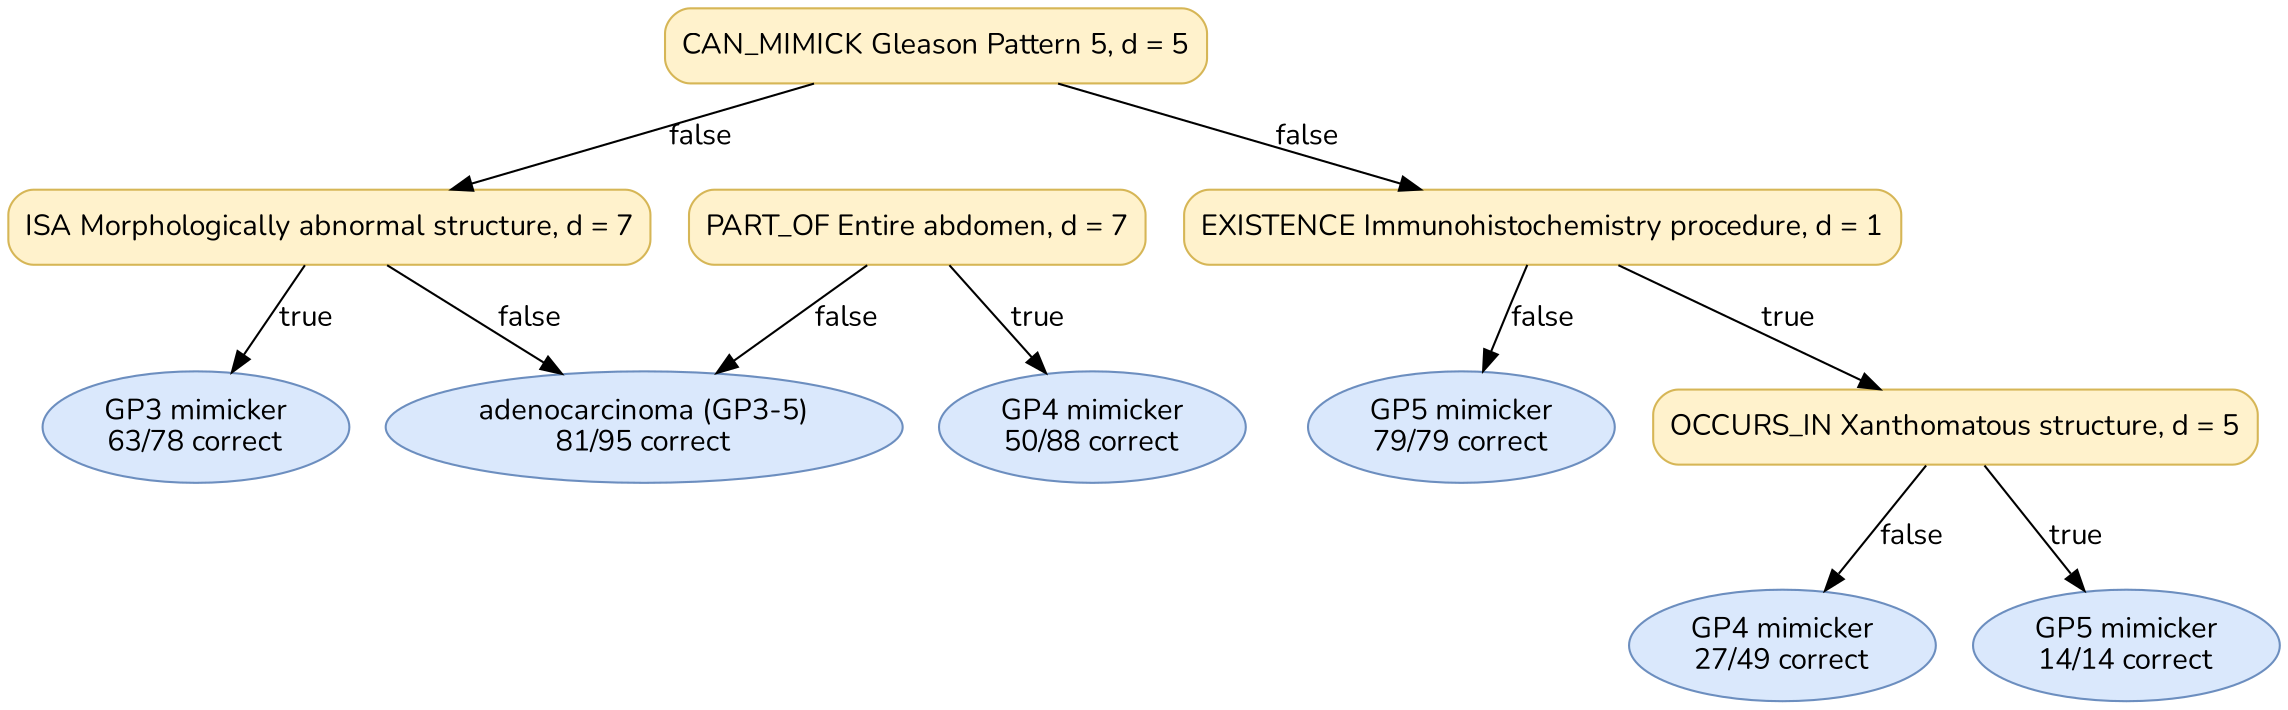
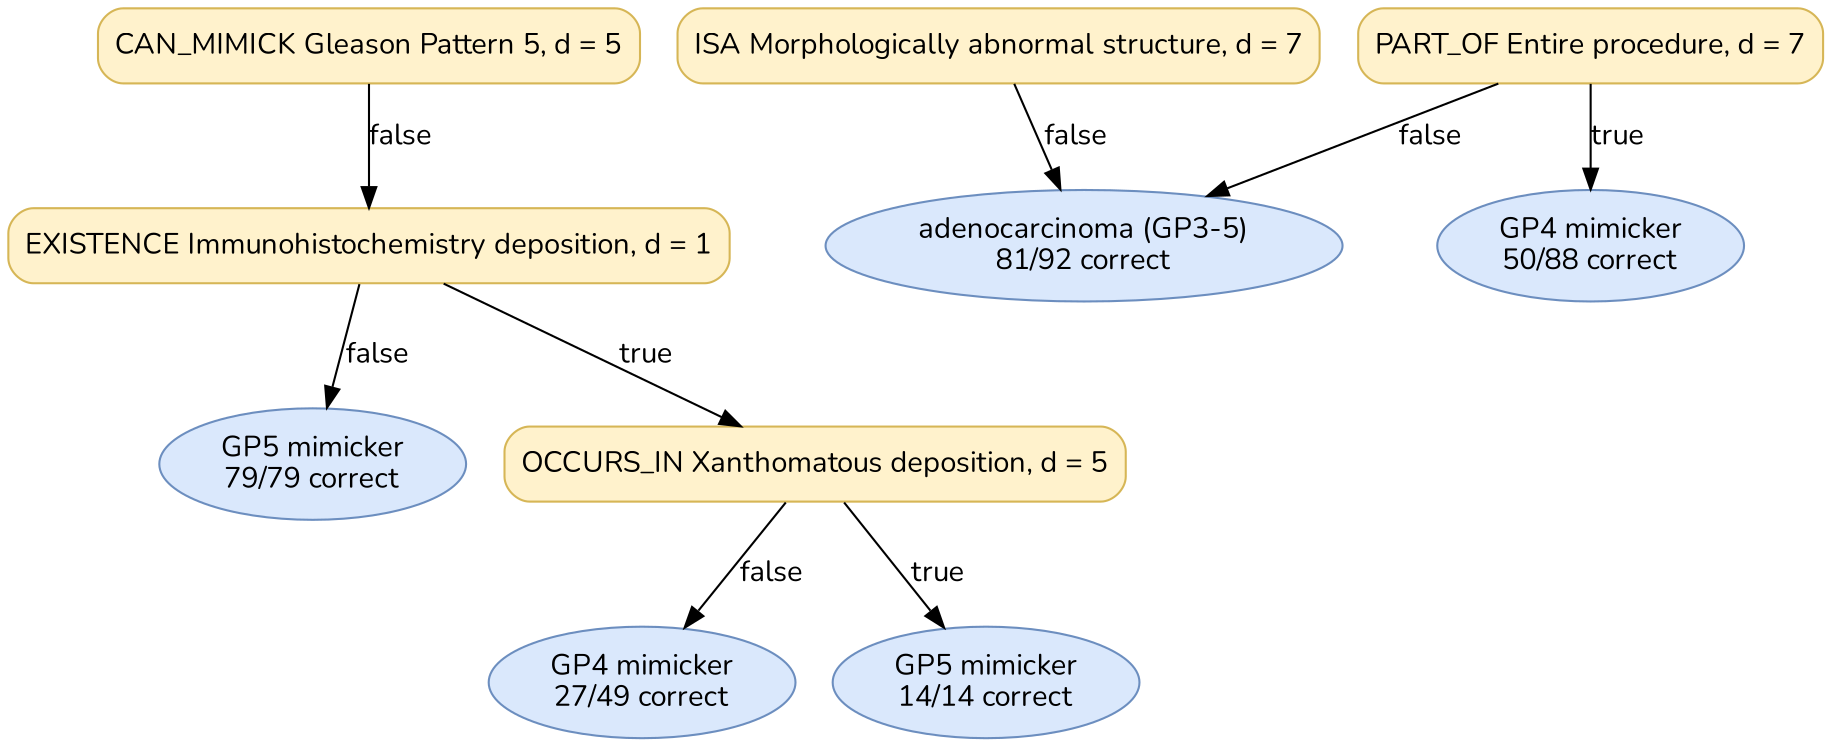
  digraph {
    fontname=Nunito
    node [color="#6C8EBF" fillcolor="#DAE8FC" fontname=Nunito shape=ellipse style="rounded,filled"]
    edge [fontname=Nunito]
    n1 [color="#D6B656" fillcolor="#FFF2CC" label="CAN_MIMICK Gleason Pattern 5, d = 5" shape=box]
    n2 [color="#D6B656" fillcolor="#FFF2CC" label="ISA Morphologically abnormal structure, d = 7" shape=box]
-   n3 [color="#D6B656" fillcolor="#FFF2CC" label="EXISTENCE Immunohistochemistry procedure, d = 1" shape=box]
-   n4 [label=<GP3 mimicker<br/>63/78 correct>]
-   n5 [label=<adenocarcinoma (GP3-5)<br/>81/95 correct>]
+   n3 [color="#D6B656" fillcolor="#FFF2CC" label="EXISTENCE Immunohistochemistry deposition, d = 1" shape=box]
+   n5 [label=<adenocarcinoma (GP3-5)<br/>81/92 correct>]
    n6 [label=<GP5 mimicker<br/>79/79 correct>]
-   n7 [color="#D6B656" fillcolor="#FFF2CC" label="OCCURS_IN Xanthomatous structure, d = 5" shape=box]
-   n8 [color="#D6B656" fillcolor="#FFF2CC" label="PART_OF Entire abdomen, d = 7" shape=box]
+   n7 [color="#D6B656" fillcolor="#FFF2CC" label="OCCURS_IN Xanthomatous deposition, d = 5" shape=box]
+   n8 [color="#D6B656" fillcolor="#FFF2CC" label="PART_OF Entire procedure, d = 7" shape=box]
    n9 [label=<GP4 mimicker<br/>50/88 correct>]
    n10 [label=<GP4 mimicker<br/>27/49 correct>]
    n11 [label=<GP5 mimicker<br/>14/14 correct>]
-   n1 -> n2 [label=false]
    n1 -> n3 [label=false]
-   n2 -> n4 [label=true]
    n2 -> n5 [label=false]
    n3 -> n6 [label=false]
    n3 -> n7 [label=true]
    n7 -> n10 [label=false]
    n7 -> n11 [label=true]
    n8 -> n5 [label=false]
    n8 -> n9 [label=true]
  }
